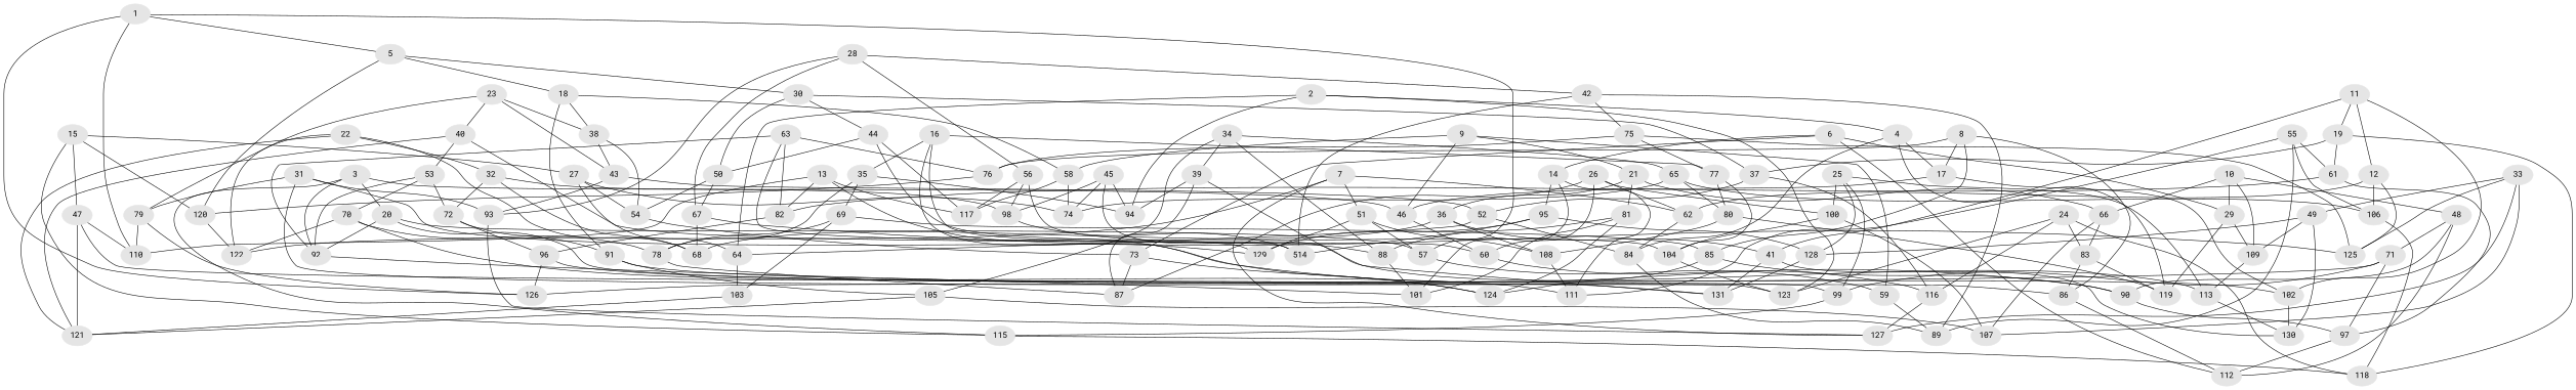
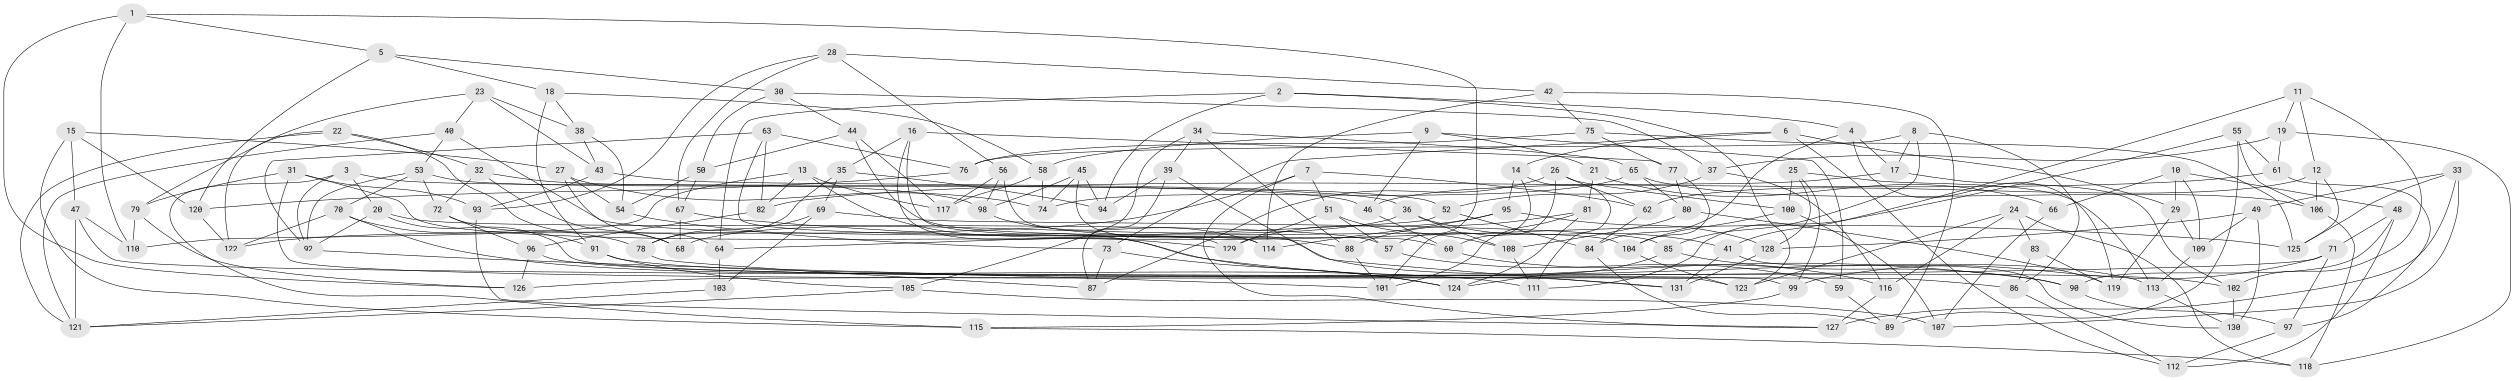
  graph {
    fontname="Roboto Mono"
    node [color=gray90 fontname="Roboto Mono" style=filled]
    edge [fontname="Roboto Mono"]
    1
    5
    57
    110
    126
    18
    30
    120
    59
    2
    4
    64
    94
    123
    17
    84
    119
    103
    3
    20
    46
    92
    115
    86
    60
    101
    118
    102
    89
    58
    38
    91
    37
    44
    50
    122
    6
    14
    29
    73
    112
    95
    111
    109
    124
    87
    7
    51
    62
    127
    129
    108
    8
    76
    85
    90
    9
    21
    66
    36
    81
    117
    74
    10
    48
    71
    83
    107
    113
    11
    12
    19
    41
    106
    125
    61
    131
    130
    13
    82
    96
    97
    128
-   114 [label=514]
+   114
    15
    27
    47
    54
    99
    121
    16
    35
    77
    69
    78
    104
    80
    43
    105
    116
    52
    68
    88
    22
    32
    72
    98
    23
    40
    79
    53
    93
    24
    25
    100
    26
    28
    42
    56
    67
    75
    31
    33
    49
    34
    39
    65
    70
    45
    55
    63
    1 -- 5
    1 -- 57
    1 -- 110
    1 -- 126
    5 -- 18
    5 -- 30
    5 -- 120
    57 -- 59
    18 -- 58
    18 -- 38
    18 -- 91
    30 -- 37
    30 -- 44
    30 -- 50
    120 -- 122
    59 -- 89
    2 -- 4
    2 -- 64
    2 -- 94
    2 -- 123
    4 -- 17
    4 -- 84
    4 -- 119
    64 -- 103
    17 -- 46
    17 -- 102
    84 -- 89
    103 -- 121
    3 -- 20
    3 -- 46
    3 -- 92
    3 -- 115
    20 -- 57
    20 -- 92
    20 -- 86
    46 -- 60
    92 -- 101
    115 -- 118
    86 -- 112
    60 -- 116
    102 -- 130
    58 -- 117
    58 -- 74
    38 -- 54
    38 -- 43
    91 -- 102
    91 -- 105
    37 -- 116
    37 -- 52
    44 -- 50
    44 -- 117
    44 -- 104
    50 -- 54
    50 -- 67
    6 -- 14
    6 -- 29
    6 -- 73
    6 -- 112
    14 -- 101
    14 -- 95
    14 -- 111
    29 -- 119
    29 -- 109
    73 -- 124
    73 -- 87
    95 -- 129
    95 -- 128
    95 -- 114
    109 -- 113
    7 -- 122
    7 -- 51
    7 -- 62
    7 -- 127
    51 -- 57
    51 -- 129
    51 -- 108
    62 -- 84
    108 -- 111
    8 -- 17
    8 -- 86
    8 -- 76
    8 -- 85
    76 -- 120
    85 -- 124
    85 -- 90
    90 -- 97
    9 -- 59
    9 -- 46
    9 -- 58
    9 -- 21
    21 -- 66
-   21 -- 36
+   53 -- 36
    21 -- 81
-   66 -- 83
    66 -- 107
    36 -- 108
    36 -- 41
    36 -- 68
    81 -- 101
    81 -- 124
    81 -- 88
    10 -- 29
    10 -- 109
    10 -- 66
    10 -- 48
    48 -- 112
    48 -- 90
    48 -- 71
    71 -- 126
    71 -- 97
    71 -- 99
    83 -- 119
    83 -- 86
    113 -- 130
    11 -- 102
    11 -- 12
    11 -- 19
    11 -- 41
    12 -- 62
    12 -- 106
    12 -- 125
    19 -- 118
    19 -- 37
    19 -- 61
    41 -- 131
    41 -- 130
    106 -- 118
    61 -- 82
    61 -- 97
    13 -- 110
    13 -- 90
    13 -- 117
    13 -- 82
    82 -- 96
    96 -- 126
    96 -- 131
    97 -- 112
    128 -- 131
    15 -- 120
    15 -- 115
    15 -- 27
    15 -- 47
    27 -- 64
    27 -- 74
    27 -- 54
    47 -- 110
    47 -- 99
    47 -- 121
    54 -- 73
    99 -- 115
    16 -- 124
    16 -- 129
    16 -- 35
    16 -- 77
    35 -- 94
    35 -- 69
    35 -- 78
    77 -- 104
    77 -- 80
    69 -- 103
    69 -- 85
    69 -- 78
    78 -- 87
    104 -- 123
    80 -- 119
    80 -- 108
    43 -- 52
    43 -- 93
    105 -- 107
    105 -- 121
    116 -- 127
    52 -- 64
    52 -- 84
    88 -- 101
    22 -- 122
    22 -- 121
    22 -- 68
    22 -- 32
    32 -- 68
    32 -- 72
    32 -- 98
    72 -- 91
    72 -- 96
    98 -- 114
    23 -- 38
    23 -- 43
    23 -- 40
    23 -- 79
    40 -- 121
    40 -- 88
    40 -- 53
    79 -- 110
    79 -- 126
    53 -- 92
    53 -- 72
    53 -- 70
    93 -- 127
    24 -- 123
    24 -- 118
    24 -- 83
    24 -- 116
    25 -- 113
    25 -- 128
    25 -- 99
    25 -- 100
    100 -- 107
    100 -- 104
    26 -- 60
    26 -- 87
    26 -- 62
    26 -- 100
    28 -- 93
    28 -- 42
    28 -- 56
    28 -- 67
    42 -- 89
    42 -- 114
    42 -- 75
    56 -- 60
    56 -- 117
    56 -- 98
    67 -- 125
    67 -- 68
    75 -- 76
    75 -- 125
    75 -- 77
    31 -- 123
    31 -- 129
    31 -- 79
    31 -- 93
    33 -- 127
    33 -- 107
    33 -- 125
    33 -- 49
    49 -- 109
    49 -- 130
    49 -- 128
    34 -- 105
    34 -- 88
    34 -- 39
    34 -- 65
    39 -- 94
    39 -- 87
    39 -- 131
    65 -- 74
    65 -- 106
    65 -- 80
    70 -- 122
    70 -- 111
    70 -- 78
    45 -- 94
    45 -- 74
    45 -- 113
    45 -- 98
    55 -- 89
    55 -- 111
    55 -- 106
    55 -- 61
    63 -- 92
    63 -- 76
    63 -- 82
    63 -- 114
  }
